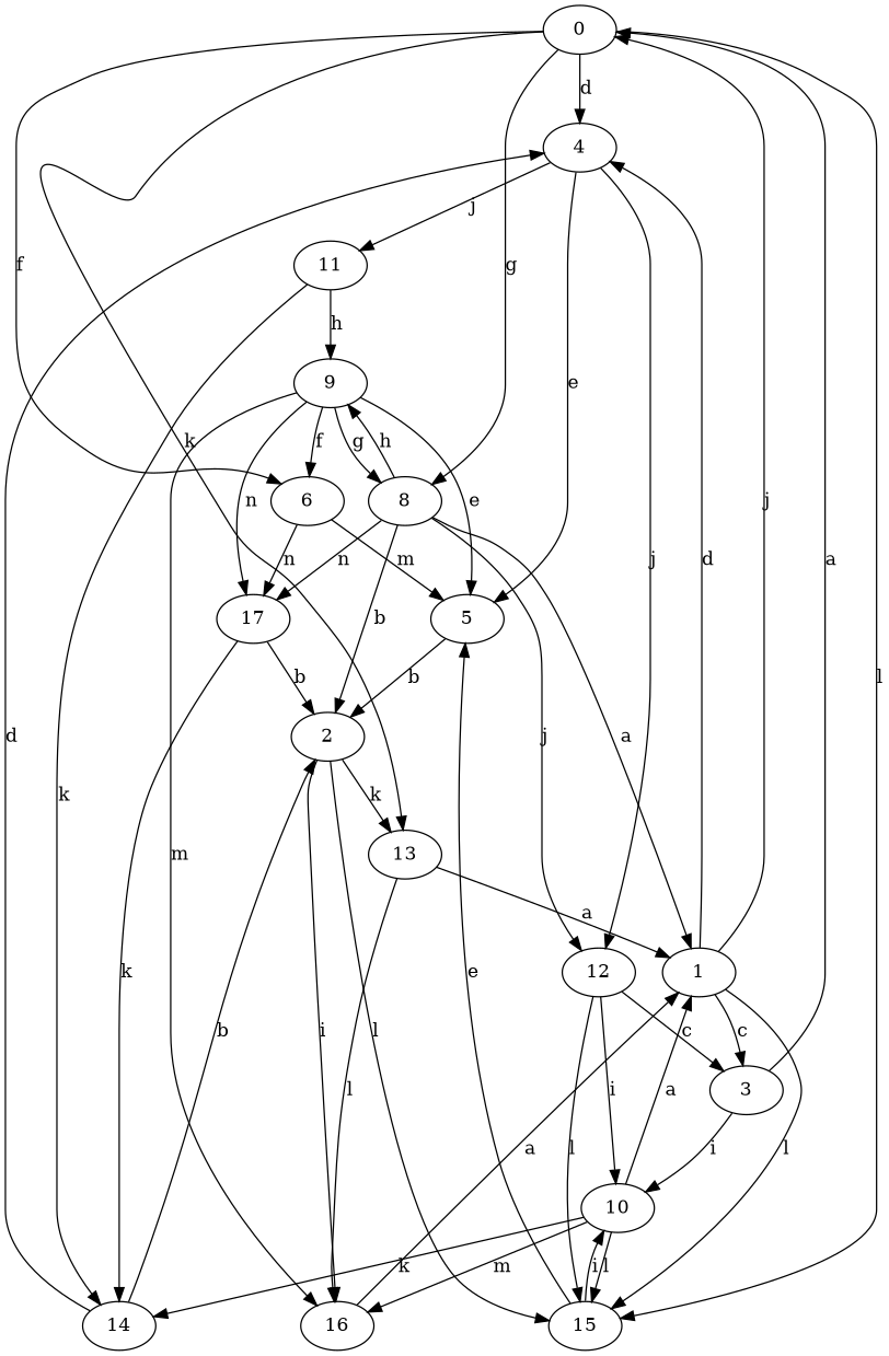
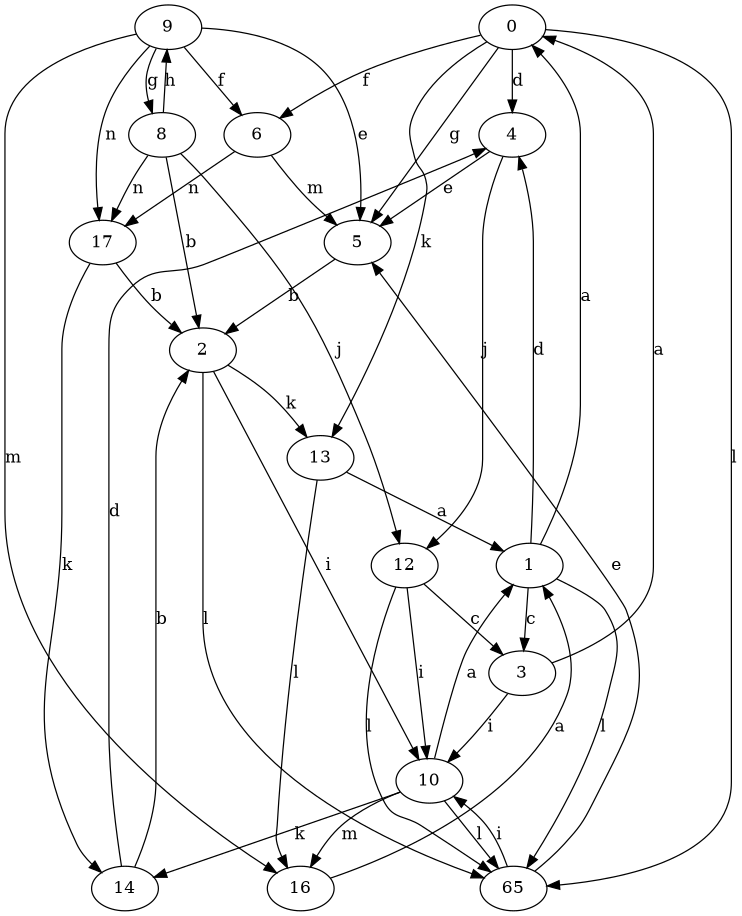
  strict digraph {
    0
    4
    6
    8
    13
-   15
+   15 [label=65]
    5
-   11
    12
    17
    1
    2
    9
    16
    10
    3
    14
    0 -> 4 [label=d]
    0 -> 6 [label=f]
-   0 -> 8 [label=g]
+   0 -> 5 [label=g]
    0 -> 13 [label=k]
    0 -> 15 [label=l]
    4 -> 5 [label=e]
-   4 -> 11 [label=j]
    4 -> 12 [label=j]
    6 -> 5 [label=m]
    6 -> 17 [label=n]
    8 -> 12 [label=j]
    8 -> 17 [label=n]
-   8 -> 1 [label=a]
    8 -> 2 [label=b]
    8 -> 9 [label=h]
    13 -> 1 [label=a]
    13 -> 16 [label=l]
    15 -> 5 [label=e]
    15 -> 10 [label=i]
    5 -> 2 [label=b]
-   11 -> 9 [label=h]
-   11 -> 14 [label=k]
    12 -> 15 [label=l]
    12 -> 10 [label=i]
    12 -> 3 [label=c]
    17 -> 2 [label=b]
    17 -> 14 [label=k]
-   1 -> 0 [label=j]
+   1 -> 0 [label=a]
    1 -> 4 [label=d]
    1 -> 15 [label=l]
    1 -> 3 [label=c]
    2 -> 13 [label=k]
    2 -> 15 [label=l]
-   2 -> 16 [label=i]
+   2 -> 10 [label=i]
    9 -> 6 [label=f]
    9 -> 8 [label=g]
    9 -> 5 [label=e]
    9 -> 17 [label=n]
    9 -> 16 [label=m]
    16 -> 1 [label=a]
    10 -> 15 [label=l]
    10 -> 1 [label=a]
    10 -> 16 [label=m]
    10 -> 14 [label=k]
    3 -> 0 [label=a]
    3 -> 10 [label=i]
    14 -> 4 [label=d]
    14 -> 2 [label=b]
  }
